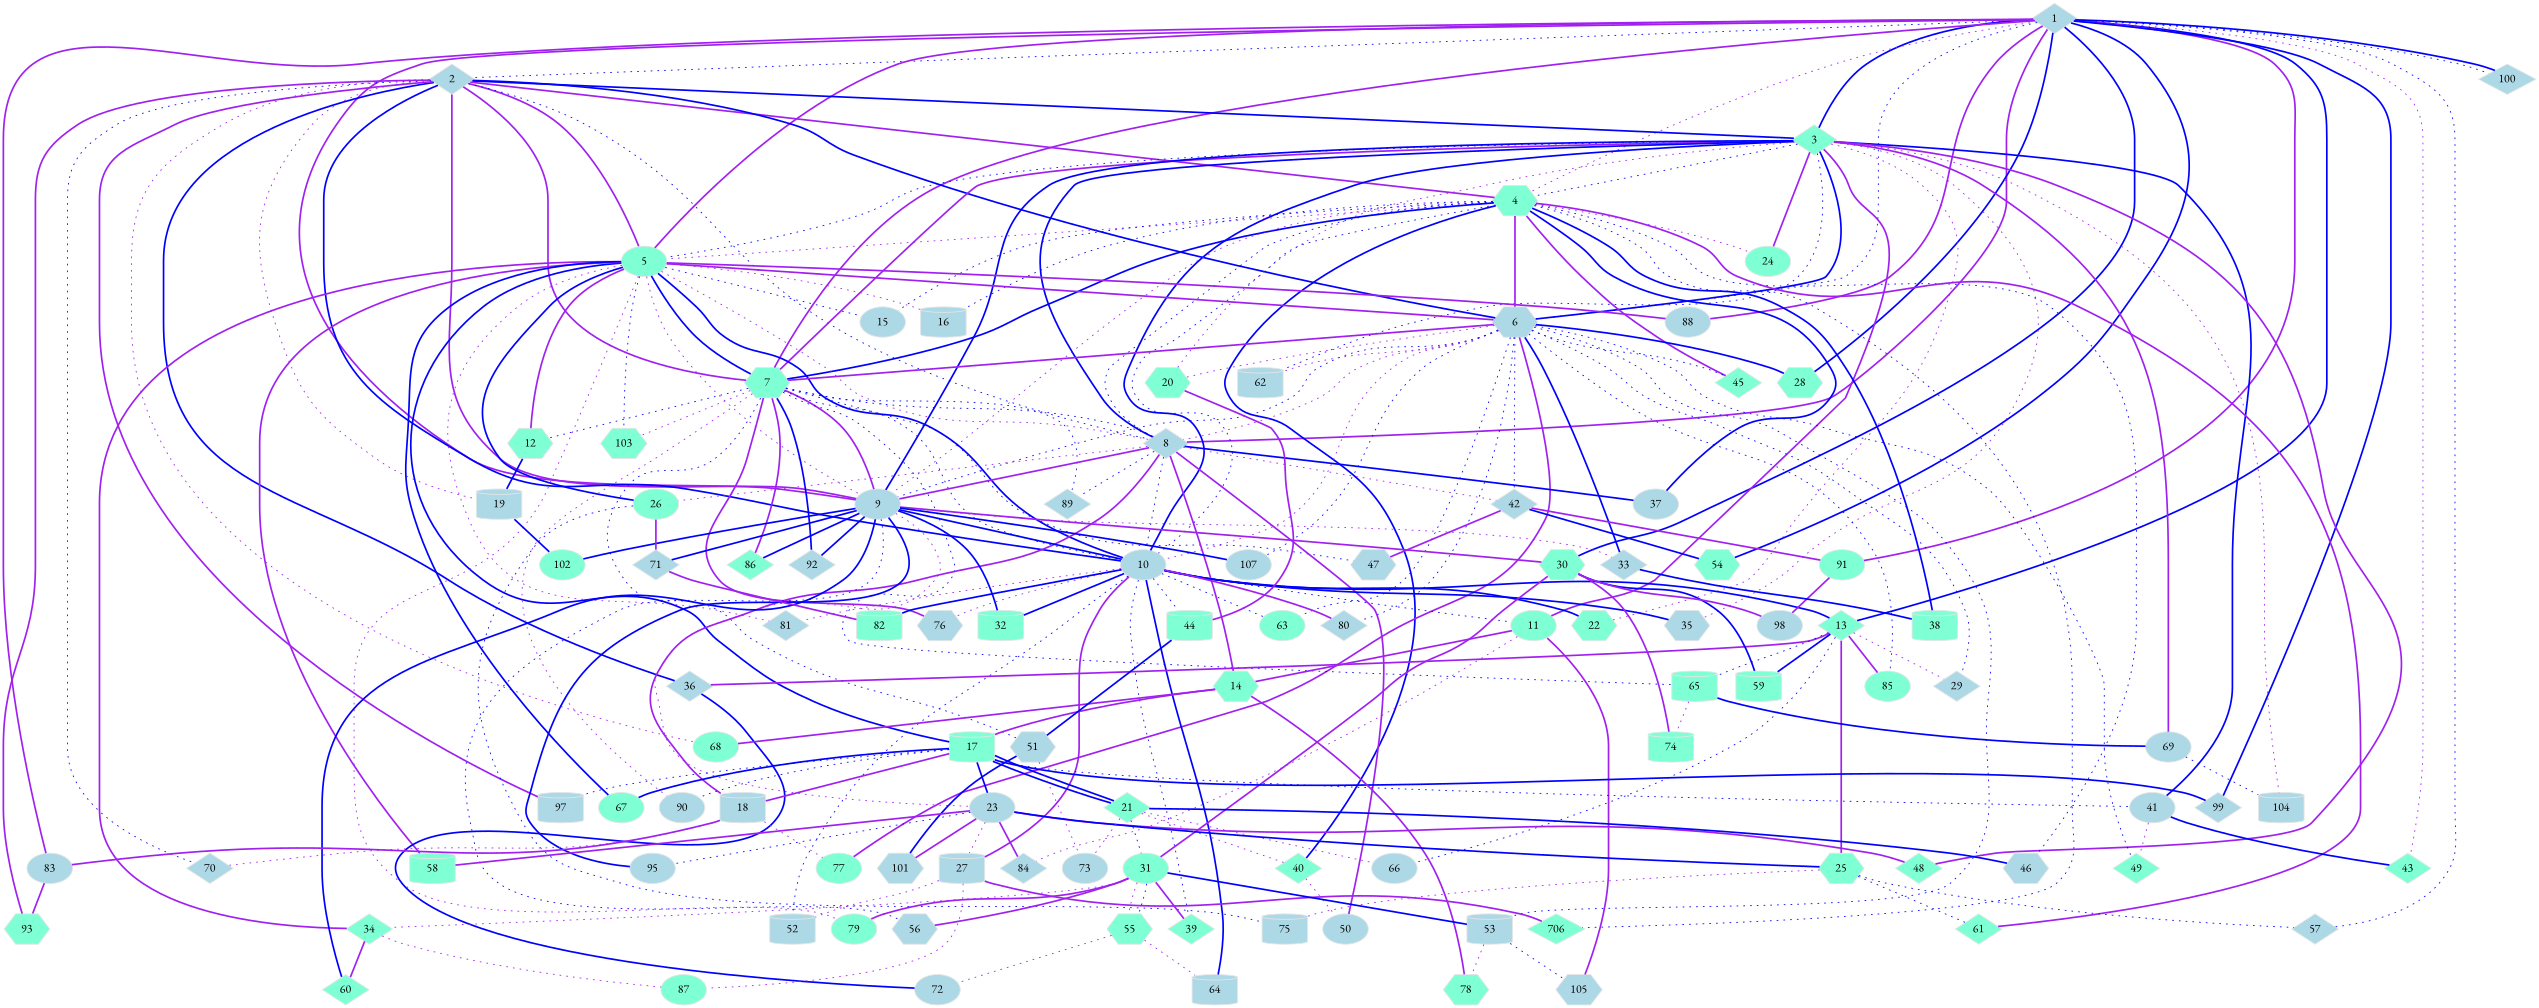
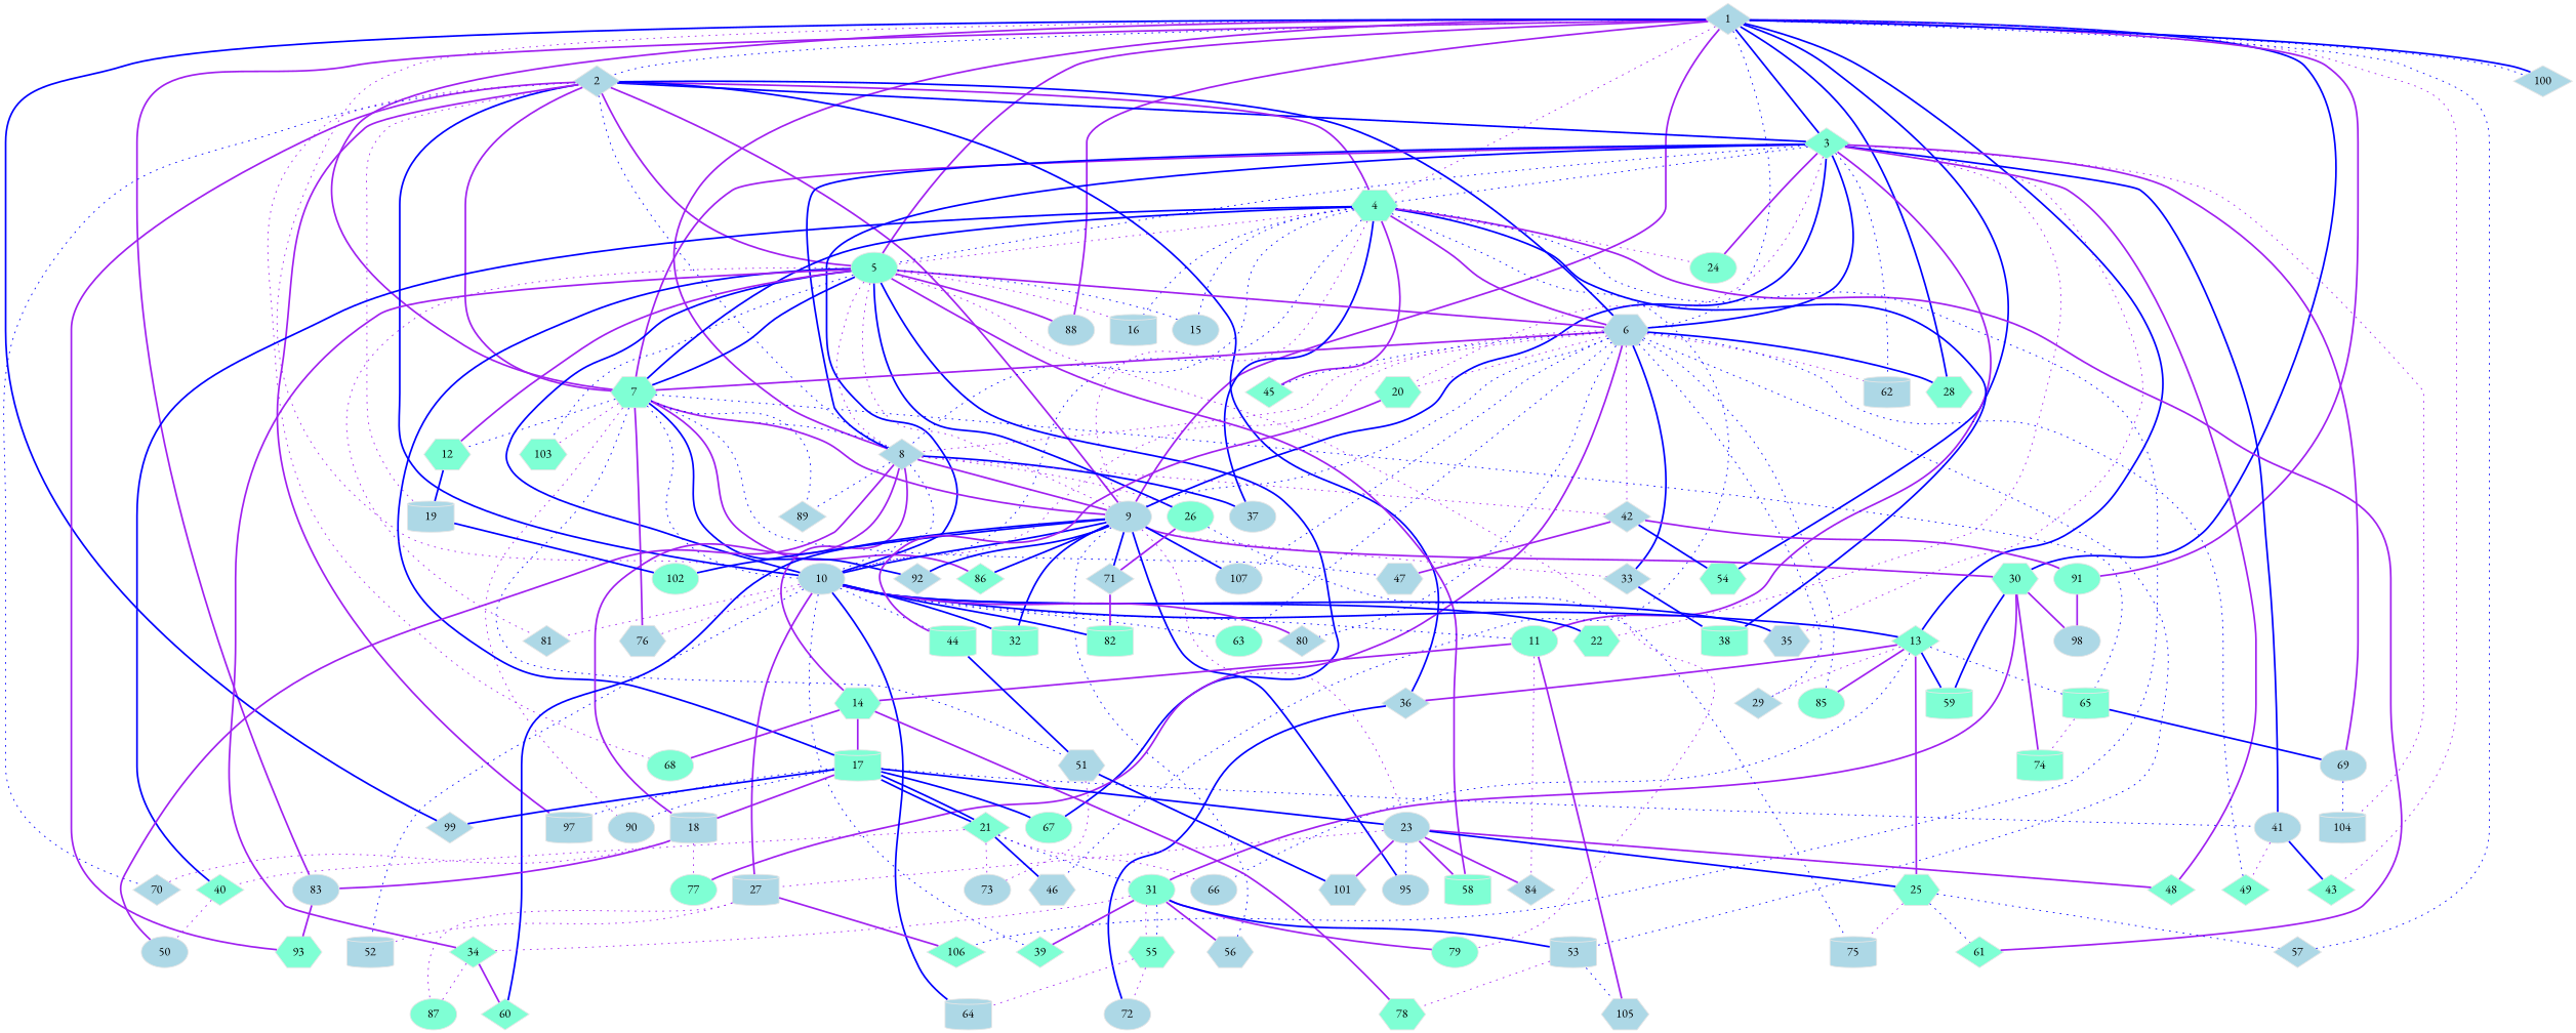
  graph {
    fontname="EB Garamond"
    node [color=gray90 fillcolor=lightblue fontname="EB Garamond" shape=diamond style=filled]
    edge [color=blue fontname="EB Garamond" style=bold]
    1
    2
    3 [fillcolor=aquamarine]
    4 [fillcolor=aquamarine shape=hexagon]
    5 [fillcolor=aquamarine shape=ellipse]
    6 [shape=hexagon]
    7 [fillcolor=aquamarine shape=hexagon]
    8
    9 [shape=ellipse]
    10 [shape=ellipse]
    13 [fillcolor=aquamarine]
    28 [fillcolor=aquamarine shape=hexagon]
    30 [fillcolor=aquamarine shape=hexagon]
    43 [fillcolor=aquamarine]
    54 [fillcolor=aquamarine shape=hexagon]
    57
    83 [shape=ellipse]
    88 [shape=ellipse]
    91 [fillcolor=aquamarine shape=ellipse]
    99
    100
    19 [shape=cylinder]
    36
    68 [fillcolor=aquamarine shape=ellipse]
    70
    93 [fillcolor=aquamarine shape=hexagon]
    97 [shape=cylinder]
    11 [fillcolor=aquamarine shape=ellipse]
    20 [fillcolor=aquamarine shape=hexagon]
    22 [fillcolor=aquamarine shape=hexagon]
    24 [fillcolor=aquamarine shape=ellipse]
    35 [shape=hexagon]
    41 [shape=ellipse]
    48 [fillcolor=aquamarine]
    62 [shape=cylinder]
    69 [shape=ellipse]
    104 [shape=cylinder]
    15 [shape=ellipse]
    16 [shape=cylinder]
    37 [shape=ellipse]
    38 [fillcolor=aquamarine shape=cylinder]
    40 [fillcolor=aquamarine]
    45 [fillcolor=aquamarine]
    46 [shape=hexagon]
    61 [fillcolor=aquamarine]
-   106 [fillcolor=aquamarine label=706]
+   106 [fillcolor=aquamarine]
    12 [fillcolor=aquamarine shape=hexagon]
    17 [fillcolor=aquamarine shape=cylinder]
    26 [fillcolor=aquamarine shape=ellipse]
    34 [fillcolor=aquamarine]
    58 [fillcolor=aquamarine shape=cylinder]
    67 [fillcolor=aquamarine shape=ellipse]
    79 [fillcolor=aquamarine shape=ellipse]
    81
    103 [fillcolor=aquamarine shape=hexagon]
    29
    33
    42
    49 [fillcolor=aquamarine]
    53 [shape=cylinder]
    63 [fillcolor=aquamarine shape=ellipse]
    77 [fillcolor=aquamarine shape=ellipse]
    80
    85 [fillcolor=aquamarine shape=ellipse]
    107 [shape=ellipse]
    47 [shape=hexagon]
    51 [shape=hexagon]
    65 [fillcolor=aquamarine shape=cylinder]
    76 [shape=hexagon]
    86 [fillcolor=aquamarine]
    89
    90 [shape=ellipse]
    92
    14 [fillcolor=aquamarine shape=hexagon]
    18 [shape=cylinder]
    50 [shape=ellipse]
    23 [shape=ellipse]
    32 [fillcolor=aquamarine shape=cylinder]
    56 [shape=hexagon]
    60 [fillcolor=aquamarine]
    71
    95 [shape=ellipse]
    102 [fillcolor=aquamarine shape=ellipse]
    27 [shape=cylinder]
    39 [fillcolor=aquamarine]
    44 [fillcolor=aquamarine shape=cylinder]
    52 [shape=cylinder]
    64 [shape=cylinder]
    82 [fillcolor=aquamarine shape=cylinder]
    25 [fillcolor=aquamarine shape=hexagon]
    59 [fillcolor=aquamarine shape=cylinder]
    66 [shape=ellipse]
    31 [fillcolor=aquamarine shape=ellipse]
    74 [fillcolor=aquamarine shape=cylinder]
    98 [shape=ellipse]
    72 [shape=ellipse]
    84
    105 [shape=hexagon]
    21 [fillcolor=aquamarine]
    75 [shape=cylinder]
    87 [fillcolor=aquamarine shape=ellipse]
    78 [fillcolor=aquamarine shape=hexagon]
    73 [shape=ellipse]
    101 [shape=hexagon]
    55 [fillcolor=aquamarine shape=hexagon]
    1 -- 2 [style=dotted]
    1 -- 3
    1 -- 4 [color=purple style=dotted]
    1 -- 5 [color=purple]
    1 -- 6 [style=dotted]
    1 -- 7 [color=purple]
    1 -- 8 [color=purple]
    1 -- 9 [color=purple]
+   1 -- 10 [color=purple style=dotted]
    1 -- 13
    1 -- 28
    1 -- 30
    1 -- 43 [color=purple style=dotted]
    1 -- 54
    1 -- 57 [style=dotted]
    1 -- 83 [color=purple]
    1 -- 88 [color=purple]
    1 -- 91 [color=purple]
    1 -- 99
    1 -- 100 [style=dotted]
    1 -- 100
    2 -- 3
    2 -- 4 [color=purple]
    2 -- 5 [color=purple]
    2 -- 6
    2 -- 7 [color=purple]
    2 -- 8 [style=dotted]
    2 -- 9 [color=purple]
    2 -- 10
    2 -- 19 [color=purple style=dotted]
    2 -- 36
    2 -- 68 [color=purple style=dotted]
    2 -- 70 [style=dotted]
    2 -- 93 [color=purple]
    2 -- 97 [color=purple]
    3 -- 4 [style=dotted]
    3 -- 5 [style=dotted]
    3 -- 6
    3 -- 7 [color=purple]
    3 -- 8
    3 -- 9
    3 -- 10
    3 -- 11 [color=purple]
    3 -- 20 [color=purple style=dotted]
    3 -- 22 [color=purple style=dotted]
    3 -- 24 [color=purple]
    3 -- 35 [color=purple style=dotted]
    3 -- 41
    3 -- 48 [color=purple]
    3 -- 62 [style=dotted]
    3 -- 69 [color=purple]
    3 -- 104 [color=purple style=dotted]
    4 -- 5 [color=purple style=dotted]
    4 -- 6 [color=purple]
    4 -- 7
    4 -- 8 [style=dotted]
    4 -- 9 [color=purple style=dotted]
    4 -- 10 [style=dotted]
    4 -- 24 [color=purple style=dotted]
    4 -- 15 [style=dotted]
    4 -- 16 [style=dotted]
    4 -- 37
    4 -- 38
    4 -- 40
    4 -- 45 [color=purple]
    4 -- 46 [style=dotted]
    4 -- 61 [color=purple]
    4 -- 106 [style=dotted]
    5 -- 6 [color=purple]
    5 -- 7
    5 -- 8 [color=purple style=dotted]
    5 -- 9 [color=purple style=dotted]
    5 -- 10
    5 -- 88 [color=purple]
    5 -- 15 [style=dotted]
    5 -- 16 [color=purple style=dotted]
    5 -- 12 [color=purple]
    5 -- 17
    5 -- 26
    5 -- 34 [color=purple]
    5 -- 58 [color=purple]
    5 -- 67
    5 -- 79 [color=purple style=dotted]
    5 -- 81 [color=purple style=dotted]
    5 -- 103 [style=dotted]
    6 -- 7 [color=purple]
    6 -- 8 [color=purple style=dotted]
    6 -- 9 [style=dotted]
    6 -- 10 [color=purple style=dotted]
    6 -- 28
    6 -- 20 [color=purple style=dotted]
    6 -- 62 [color=purple style=dotted]
    6 -- 45 [style=dotted]
    6 -- 29 [style=dotted]
    6 -- 33
-   6 -- 42 [style=dotted]
+   6 -- 42 [color=purple style=dotted]
    6 -- 49 [style=dotted]
    6 -- 53 [style=dotted]
    6 -- 63 [style=dotted]
    6 -- 77 [color=purple]
    6 -- 80 [style=dotted]
    6 -- 85 [style=dotted]
    6 -- 107 [style=dotted]
    7 -- 8 [style=dotted]
    7 -- 9 [color=purple]
    7 -- 10 [style=dotted]
    7 -- 12 [style=dotted]
    7 -- 103 [color=purple style=dotted]
    7 -- 47 [style=dotted]
    7 -- 51 [style=dotted]
    7 -- 65 [style=dotted]
    7 -- 76 [color=purple]
    7 -- 86 [color=purple]
    7 -- 89 [style=dotted]
    7 -- 90 [color=purple style=dotted]
    7 -- 92
    8 -- 9 [color=purple]
    8 -- 10 [style=dotted]
    8 -- 37
    8 -- 26 [color=purple style=dotted]
    8 -- 42 [color=purple style=dotted]
    8 -- 89 [style=dotted]
    8 -- 14 [color=purple]
    8 -- 18 [color=purple]
    8 -- 50 [color=purple]
    9 -- 10
    9 -- 30 [color=purple]
    9 -- 33 [color=purple style=dotted]
    9 -- 107
    9 -- 86
    9 -- 92
    9 -- 23 [color=purple style=dotted]
    9 -- 32
    9 -- 56 [style=dotted]
    9 -- 60
    9 -- 71
    9 -- 95
    9 -- 102
    10 -- 13
    10 -- 11 [style=dotted]
    10 -- 22
    10 -- 35
    10 -- 81 [color=purple style=dotted]
    10 -- 63 [style=dotted]
    10 -- 80 [color=purple]
    10 -- 76 [color=purple style=dotted]
    10 -- 32
    10 -- 27 [color=purple]
    10 -- 39 [style=dotted]
    10 -- 44 [style=dotted]
    10 -- 52 [style=dotted]
    10 -- 64
    10 -- 82
    13 -- 36 [color=purple]
    13 -- 29 [color=purple style=dotted]
    13 -- 85 [color=purple]
    13 -- 65 [style=dotted]
    13 -- 25 [color=purple]
    13 -- 59
    13 -- 66 [style=dotted]
    30 -- 59
    30 -- 31 [color=purple]
    30 -- 74 [color=purple]
    30 -- 98 [color=purple]
    83 -- 93 [color=purple]
    91 -- 98 [color=purple]
    19 -- 102
    36 -- 72
    11 -- 14 [color=purple]
    11 -- 84 [color=purple style=dotted]
    11 -- 105 [color=purple]
    20 -- 44 [color=purple]
    41 -- 43
    41 -- 49 [color=purple style=dotted]
    69 -- 104 [style=dotted]
    40 -- 50 [color=purple style=dotted]
    12 -- 19
    17 -- 99
    17 -- 97 [style=dotted]
    17 -- 41 [style=dotted]
    17 -- 67
    17 -- 90 [style=dotted]
    17 -- 18 [color=purple]
    17 -- 23
    17 -- 21
    17 -- 21
    26 -- 71 [color=purple]
    26 -- 75 [style=dotted]
    34 -- 60 [color=purple]
    34 -- 87 [color=purple style=dotted]
    33 -- 38
    42 -- 54
    42 -- 91 [color=purple]
    42 -- 47 [color=purple]
    53 -- 105 [style=dotted]
    53 -- 78 [color=purple style=dotted]
    51 -- 73 [color=purple style=dotted]
    51 -- 101
    65 -- 69
    65 -- 74 [color=purple style=dotted]
    14 -- 68 [color=purple]
    14 -- 17 [color=purple]
    14 -- 78 [color=purple]
    18 -- 83 [color=purple]
    18 -- 70 [color=purple style=dotted]
    18 -- 77 [color=purple style=dotted]
    23 -- 48 [color=purple]
    23 -- 58 [color=purple]
    23 -- 95 [style=dotted]
    23 -- 27 [color=purple style=dotted]
    23 -- 25
    23 -- 84 [color=purple]
    23 -- 101 [color=purple]
    71 -- 82 [color=purple]
    27 -- 106 [color=purple]
    27 -- 52 [color=purple style=dotted]
    27 -- 87 [color=purple style=dotted]
    44 -- 51
    25 -- 57 [style=dotted]
    25 -- 61 [style=dotted]
    25 -- 75 [color=purple style=dotted]
    31 -- 34 [color=purple style=dotted]
    31 -- 79 [color=purple]
    31 -- 53
    31 -- 56 [color=purple]
    31 -- 39 [color=purple]
    31 -- 55 [color=purple style=dotted]
    31 -- 55 [style=dotted]
    21 -- 40 [color=purple style=dotted]
    21 -- 46
    21 -- 66 [color=purple style=dotted]
    21 -- 31 [style=dotted]
    21 -- 73 [color=purple style=dotted]
    55 -- 64 [color=purple style=dotted]
    55 -- 72 [color=purple style=dotted]
  }
